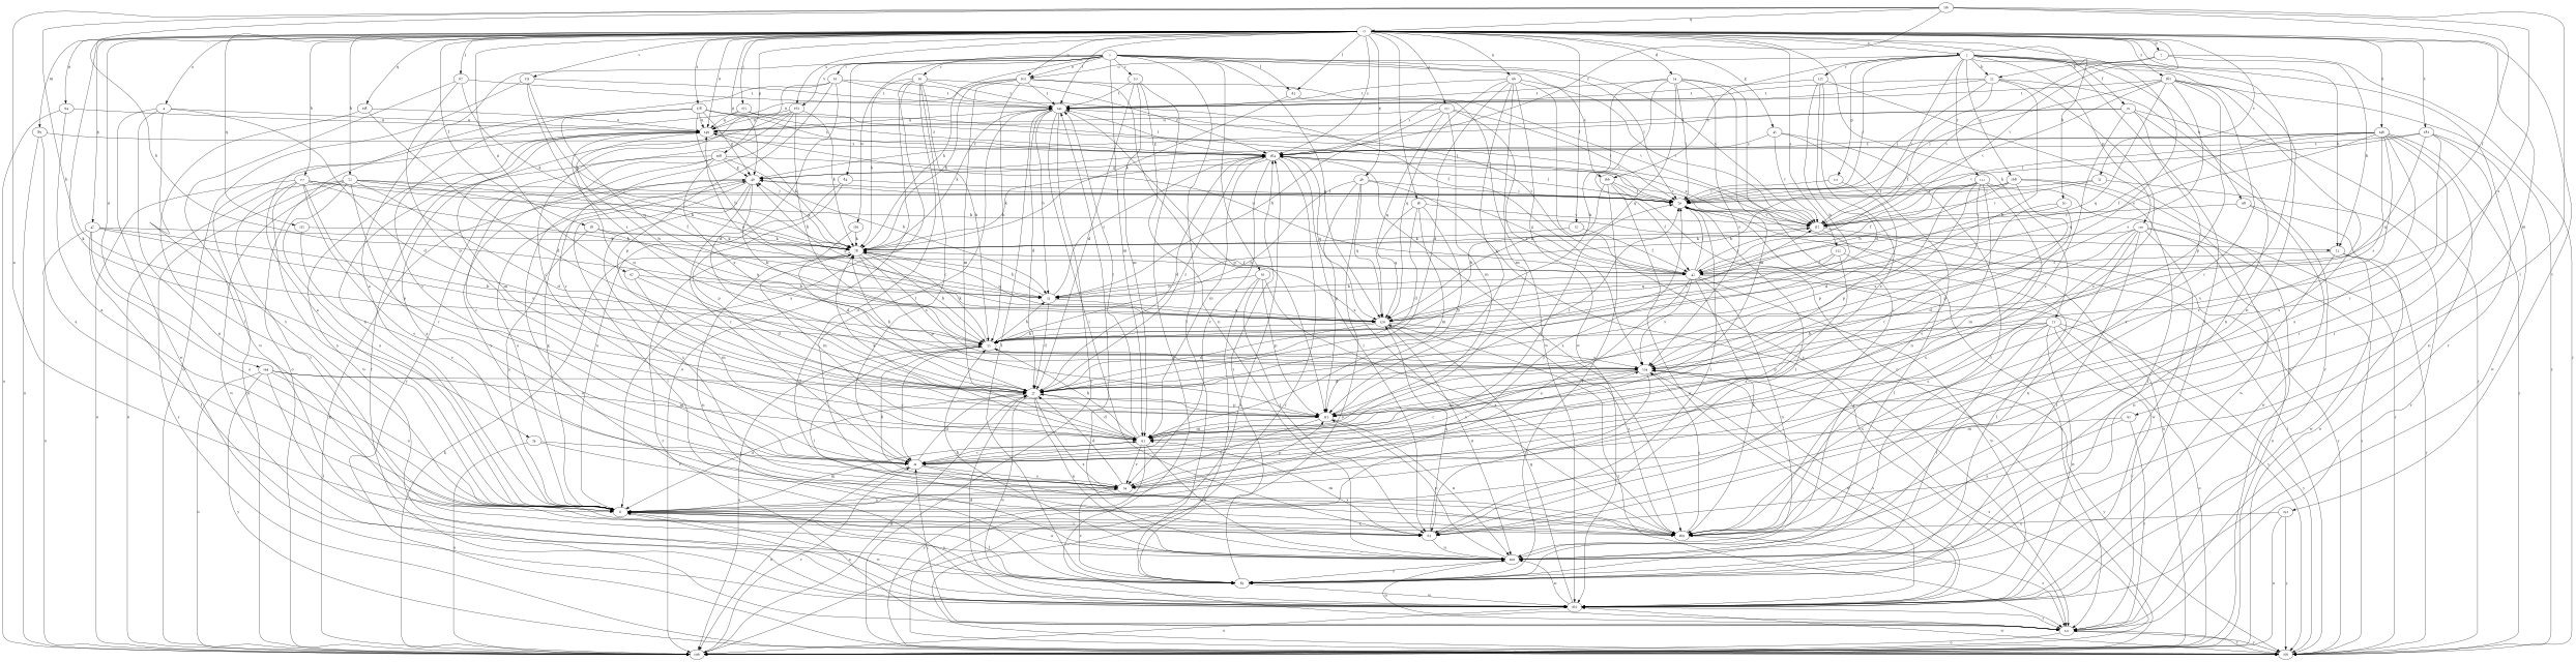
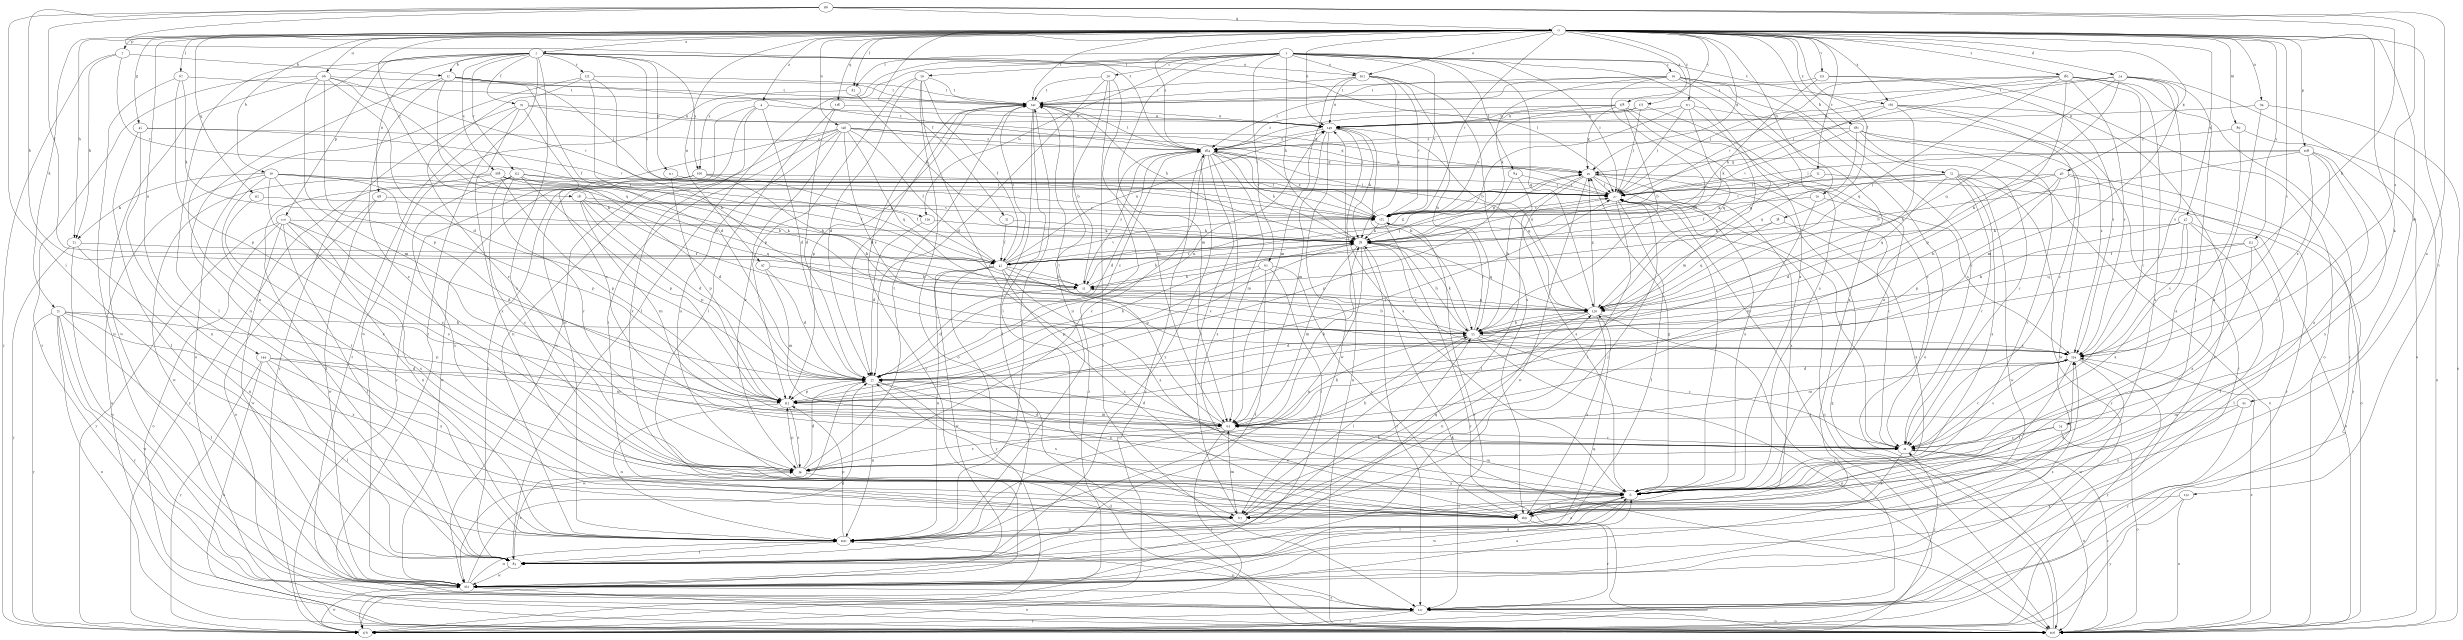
  strict digraph {
    fontname="Playfair Display"
    node [fontname="Playfair Display"]
    edge [fontname="Playfair Display"]
    0
    2
    4
    7
    10
    18
    24
    32
    35
    38
    45
    46
    47
    49
    50
    52
    53
    67
    71
    74
    83
    89
    91
    94
    96
    97
    102
    108
    115
    118
    132
    134
    142
    144
    146
    149
    151
    152
    155
    163
    175
    177
    178
    181
    183
    184
    70
    85
    166
    12
    39
    98
    100
    110
    111
    122
    125
    127
    168
    169
    27
    162
    176
    6
    63
    13
    34
    106
    113
    93
    120
    55
    78
    42
    21
    116
    1
    19
    20
    59
    61
    84
    159
    0 -> 2 [label=a]
    0 -> 4 [label=a]
    0 -> 7 [label=p]
    0 -> 10 [label=b]
    0 -> 18 [label=c]
    0 -> 24 [label=d]
    0 -> 32 [label=e]
    0 -> 35 [label=f]
    0 -> 38 [label=f]
    0 -> 45 [label=g]
    0 -> 46 [label=g]
    0 -> 47 [label=g]
    0 -> 49 [label=g]
    0 -> 50 [label=h]
    0 -> 52 [label=h]
    0 -> 53 [label=h]
    0 -> 67 [label=j]
    0 -> 71 [label=k]
    0 -> 74 [label=k]
    0 -> 83 [label=l]
    0 -> 89 [label=m]
    0 -> 91 [label=m]
    0 -> 94 [label=n]
    0 -> 96 [label=n]
    0 -> 97 [label=n]
    0 -> 102 [label=o]
    0 -> 108 [label=p]
    0 -> 115 [label=q]
    0 -> 118 [label=q]
    0 -> 132 [label=s]
    0 -> 134 [label=s]
    0 -> 142 [label=t]
    0 -> 144 [label=u]
    0 -> 146 [label=u]
    0 -> 149 [label=u]
    0 -> 151 [label=v]
    0 -> 152 [label=v]
    0 -> 155 [label=v]
    0 -> 163 [label=x]
    0 -> 175 [label=y]
    0 -> 177 [label=z]
    0 -> 178 [label=z]
    0 -> 181 [label=z]
    0 -> 183 [label=z]
    0 -> 184 [label=z]
    2 -> 102 [label=o]
    2 -> 155 [label=v]
    2 -> 70 [label=j]
    2 -> 85 [label=l]
    2 -> 166 [label=x]
    2 -> 12 [label=b]
    2 -> 39 [label=f]
    2 -> 98 [label=n]
    2 -> 100 [label=n]
    2 -> 110 [label=p]
    2 -> 111 [label=p]
    2 -> 122 [label=r]
    2 -> 125 [label=r]
    2 -> 127 [label=r]
    2 -> 168 [label=x]
    2 -> 169 [label=x]
    4 -> 149 [label=u]
    4 -> 100 [label=n]
    4 -> 169 [label=x]
    4 -> 27 [label=d]
    4 -> 162 [label=w]
    7 -> 53 [label=h]
    7 -> 155 [label=v]
    7 -> 12 [label=b]
    7 -> 176 [label=y]
    10 -> 53 [label=h]
    10 -> 70 [label=j]
    10 -> 6 [label=a]
    10 -> 63 [label=i]
    10 -> 13 [label=b]
    10 -> 34 [label=e]
    10 -> 106 [label=o]
    10 -> 113 [label=p]
    18 -> 155 [label=v]
    18 -> 27 [label=d]
    18 -> 113 [label=p]
    18 -> 93 [label=m]
    18 -> 120 [label=q]
    24 -> 134 [label=s]
    24 -> 142 [label=t]
    24 -> 70 [label=j]
    24 -> 63 [label=i]
    24 -> 106 [label=o]
    24 -> 93 [label=m]
    24 -> 120 [label=q]
    24 -> 55 [label=h]
    32 -> 155 [label=v]
    32 -> 70 [label=j]
    32 -> 127 [label=r]
    35 -> 78 [label=k]
    35 -> 42 [label=f]
    38 -> 6 [label=a]
    38 -> 120 [label=q]
    38 -> 78 [label=k]
    45 -> 155 [label=v]
    45 -> 184 [label=z]
    45 -> 85 [label=l]
    45 -> 100 [label=n]
    46 -> 70 [label=j]
    46 -> 127 [label=r]
    46 -> 106 [label=o]
    46 -> 113 [label=p]
    46 -> 120 [label=q]
    46 -> 55 [label=h]
    47 -> 134 [label=s]
    47 -> 85 [label=l]
    47 -> 6 [label=a]
    47 -> 106 [label=o]
    47 -> 55 [label=h]
    47 -> 78 [label=k]
    49 -> 70 [label=j]
    49 -> 85 [label=l]
    49 -> 169 [label=x]
    49 -> 162 [label=w]
    49 -> 6 [label=a]
    49 -> 55 [label=h]
    49 -> 21 [label=c]
    50 -> 134 [label=s]
    50 -> 155 [label=v]
    50 -> 93 [label=m]
    52 -> 70 [label=j]
    52 -> 27 [label=d]
    52 -> 162 [label=w]
    52 -> 176 [label=y]
    52 -> 6 [label=a]
    52 -> 106 [label=o]
    52 -> 78 [label=k]
    52 -> 42 [label=f]
    52 -> 21 [label=c]
    53 -> 100 [label=n]
    53 -> 162 [label=w]
    53 -> 176 [label=y]
    53 -> 42 [label=f]
    67 -> 142 [label=t]
    67 -> 162 [label=w]
    67 -> 113 [label=p]
    67 -> 78 [label=k]
    71 -> 85 [label=l]
    71 -> 127 [label=r]
    71 -> 169 [label=x]
    71 -> 162 [label=w]
    71 -> 176 [label=y]
    71 -> 106 [label=o]
    71 -> 113 [label=p]
    71 -> 55 [label=h]
    74 -> 34 [label=e]
    74 -> 106 [label=o]
    74 -> 21 [label=c]
    83 -> 162 [label=w]
    83 -> 78 [label=k]
    89 -> 184 [label=z]
    89 -> 6 [label=a]
    89 -> 106 [label=o]
    91 -> 127 [label=r]
    91 -> 169 [label=x]
    91 -> 93 [label=m]
    94 -> 149 [label=u]
    94 -> 6 [label=a]
    94 -> 106 [label=o]
    96 -> 142 [label=t]
    96 -> 155 [label=v]
    96 -> 127 [label=r]
    96 -> 27 [label=d]
    96 -> 162 [label=w]
    96 -> 113 [label=p]
    96 -> 93 [label=m]
    96 -> 120 [label=q]
    97 -> 27 [label=d]
    97 -> 13 [label=b]
    97 -> 93 [label=m]
    102 -> 142 [label=t]
    102 -> 149 [label=u]
    102 -> 155 [label=v]
    102 -> 169 [label=x]
    102 -> 93 [label=m]
    102 -> 55 [label=h]
    102 -> 78 [label=k]
    108 -> 49 [label=g]
    108 -> 134 [label=s]
    108 -> 70 [label=j]
    108 -> 169 [label=x]
    108 -> 6 [label=a]
    108 -> 13 [label=b]
    108 -> 21 [label=c]
    115 -> 34 [label=e]
-   115 -> 78 [label=k]
+   115 -> 159 [label=k]
    118 -> 149 [label=u]
    118 -> 27 [label=d]
    118 -> 63 [label=i]
    132 -> 85 [label=l]
    132 -> 6 [label=a]
    132 -> 120 [label=q]
    132 -> 42 [label=f]
    134 -> 27 [label=d]
    134 -> 162 [label=w]
    134 -> 176 [label=y]
    134 -> 63 [label=i]
    134 -> 93 [label=m]
    134 -> 21 [label=c]
    142 -> 149 [label=u]
    142 -> 85 [label=l]
    142 -> 27 [label=d]
    142 -> 176 [label=y]
    142 -> 63 [label=i]
    142 -> 13 [label=b]
    142 -> 113 [label=p]
    142 -> 78 [label=k]
    144 -> 85 [label=l]
    144 -> 27 [label=d]
    144 -> 176 [label=y]
    144 -> 6 [label=a]
    144 -> 106 [label=o]
    144 -> 93 [label=m]
    146 -> 49 [label=g]
    146 -> 134 [label=s]
    146 -> 184 [label=z]
    146 -> 70 [label=j]
    146 -> 100 [label=n]
    146 -> 176 [label=y]
    146 -> 6 [label=a]
    146 -> 63 [label=i]
    146 -> 34 [label=e]
    146 -> 120 [label=q]
    146 -> 42 [label=f]
    149 -> 184 [label=z]
    149 -> 162 [label=w]
    149 -> 6 [label=a]
    149 -> 93 [label=m]
    149 -> 55 [label=h]
    149 -> 78 [label=k]
    151 -> 134 [label=s]
    151 -> 142 [label=t]
    151 -> 106 [label=o]
    151 -> 78 [label=k]
    152 -> 169 [label=x]
    152 -> 176 [label=y]
    152 -> 106 [label=o]
    155 -> 184 [label=z]
    155 -> 127 [label=r]
    155 -> 176 [label=y]
    155 -> 78 [label=k]
    163 -> 149 [label=u]
    163 -> 127 [label=r]
    163 -> 176 [label=y]
    163 -> 55 [label=h]
    163 -> 78 [label=k]
    163 -> 21 [label=c]
    175 -> 149 [label=u]
    175 -> 184 [label=z]
    175 -> 70 [label=j]
    175 -> 6 [label=a]
    177 -> 134 [label=s]
    177 -> 149 [label=u]
    177 -> 70 [label=j]
    177 -> 13 [label=b]
    177 -> 93 [label=m]
    177 -> 120 [label=q]
    178 -> 49 [label=g]
    178 -> 149 [label=u]
    178 -> 155 [label=v]
    178 -> 184 [label=z]
    178 -> 13 [label=b]
    178 -> 120 [label=q]
    178 -> 21 [label=c]
    181 -> 155 [label=v]
    181 -> 184 [label=z]
    181 -> 162 [label=w]
    181 -> 63 [label=i]
    181 -> 120 [label=q]
    181 -> 21 [label=c]
    183 -> 134 [label=s]
    183 -> 142 [label=t]
    183 -> 155 [label=v]
    183 -> 70 [label=j]
    183 -> 169 [label=x]
    183 -> 176 [label=y]
    183 -> 113 [label=p]
    183 -> 120 [label=q]
    183 -> 21 [label=c]
    184 -> 49 [label=g]
    184 -> 142 [label=t]
    184 -> 155 [label=v]
    184 -> 169 [label=x]
    184 -> 27 [label=d]
    184 -> 176 [label=y]
    184 -> 63 [label=i]
    184 -> 34 [label=e]
    184 -> 93 [label=m]
    184 -> 120 [label=q]
    184 -> 78 [label=k]
    70 -> 155 [label=v]
    70 -> 85 [label=l]
    70 -> 63 [label=i]
    70 -> 106 [label=o]
    85 -> 184 [label=z]
    85 -> 162 [label=w]
    85 -> 6 [label=a]
    85 -> 34 [label=e]
    166 -> 70 [label=j]
    166 -> 85 [label=l]
    166 -> 162 [label=w]
    166 -> 55 [label=h]
    166 -> 42 [label=f]
    12 -> 142 [label=t]
    12 -> 184 [label=z]
    12 -> 70 [label=j]
    12 -> 100 [label=n]
    12 -> 34 [label=e]
    12 -> 55 [label=h]
    12 -> 42 [label=f]
    39 -> 49 [label=g]
    39 -> 149 [label=u]
    39 -> 127 [label=r]
    39 -> 169 [label=x]
    39 -> 176 [label=y]
    39 -> 21 [label=c]
    98 -> 155 [label=v]
    98 -> 162 [label=w]
    98 -> 106 [label=o]
    100 -> 142 [label=t]
    100 -> 85 [label=l]
    100 -> 6 [label=a]
    100 -> 113 [label=p]
    100 -> 55 [label=h]
    110 -> 85 [label=l]
    110 -> 100 [label=n]
    110 -> 169 [label=x]
    110 -> 27 [label=d]
    110 -> 162 [label=w]
    110 -> 176 [label=y]
    110 -> 106 [label=o]
    110 -> 78 [label=k]
    111 -> 70 [label=j]
    111 -> 113 [label=p]
    122 -> 70 [label=j]
    122 -> 169 [label=x]
    122 -> 27 [label=d]
    122 -> 176 [label=y]
    122 -> 13 [label=b]
    122 -> 34 [label=e]
    122 -> 113 [label=p]
    122 -> 21 [label=c]
    125 -> 142 [label=t]
    125 -> 27 [label=d]
    125 -> 34 [label=e]
    125 -> 106 [label=o]
    125 -> 55 [label=h]
    127 -> 100 [label=n]
    127 -> 176 [label=y]
    127 -> 106 [label=o]
    127 -> 21 [label=c]
    168 -> 70 [label=j]
    168 -> 85 [label=l]
    168 -> 162 [label=w]
    168 -> 13 [label=b]
    168 -> 113 [label=p]
    168 -> 42 [label=f]
    169 -> 134 [label=s]
    169 -> 127 [label=r]
    27 -> 149 [label=u]
    27 -> 184 [label=z]
    27 -> 100 [label=n]
    27 -> 169 [label=x]
    27 -> 162 [label=w]
    27 -> 6 [label=a]
    27 -> 113 [label=p]
    27 -> 78 [label=k]
    162 -> 134 [label=s]
    162 -> 100 [label=n]
    162 -> 127 [label=r]
    162 -> 27 [label=d]
    162 -> 6 [label=a]
    162 -> 106 [label=o]
    162 -> 120 [label=q]
    176 -> 184 [label=z]
    176 -> 70 [label=j]
    176 -> 127 [label=r]
    176 -> 162 [label=w]
    6 -> 49 [label=g]
    6 -> 70 [label=j]
    6 -> 85 [label=l]
    6 -> 169 [label=x]
    6 -> 162 [label=w]
    6 -> 63 [label=i]
    6 -> 93 [label=m]
    63 -> 70 [label=j]
    63 -> 100 [label=n]
    63 -> 93 [label=m]
    63 -> 120 [label=q]
    13 -> 184 [label=z]
    13 -> 27 [label=d]
    13 -> 120 [label=q]
    13 -> 78 [label=k]
    34 -> 142 [label=t]
    34 -> 27 [label=d]
    34 -> 6 [label=a]
    34 -> 113 [label=p]
    34 -> 55 [label=h]
    106 -> 49 [label=g]
    106 -> 134 [label=s]
    106 -> 149 [label=u]
    106 -> 27 [label=d]
    106 -> 78 [label=k]
    106 -> 21 [label=c]
    113 -> 70 [label=j]
    113 -> 100 [label=n]
    113 -> 34 [label=e]
    113 -> 93 [label=m]
    93 -> 142 [label=t]
    93 -> 100 [label=n]
    93 -> 27 [label=d]
    93 -> 176 [label=y]
    93 -> 34 [label=e]
    93 -> 55 [label=h]
    93 -> 78 [label=k]
    93 -> 21 [label=c]
    120 -> 49 [label=g]
    120 -> 149 [label=u]
    120 -> 100 [label=n]
    120 -> 127 [label=r]
    120 -> 169 [label=x]
    120 -> 27 [label=d]
    120 -> 55 [label=h]
    55 -> 134 [label=s]
    55 -> 155 [label=v]
    55 -> 63 [label=i]
    55 -> 13 [label=b]
    55 -> 106 [label=o]
    55 -> 78 [label=k]
    55 -> 21 [label=c]
    78 -> 49 [label=g]
    78 -> 134 [label=s]
    78 -> 100 [label=n]
    78 -> 127 [label=r]
    78 -> 113 [label=p]
    78 -> 93 [label=m]
    78 -> 120 [label=q]
    78 -> 55 [label=h]
    78 -> 42 [label=f]
    42 -> 49 [label=g]
    42 -> 134 [label=s]
    42 -> 142 [label=t]
    42 -> 149 [label=u]
    42 -> 155 [label=v]
    42 -> 70 [label=j]
    42 -> 100 [label=n]
    42 -> 169 [label=x]
    42 -> 162 [label=w]
    42 -> 176 [label=y]
    42 -> 6 [label=a]
    42 -> 13 [label=b]
    21 -> 134 [label=s]
    21 -> 70 [label=j]
    21 -> 169 [label=x]
    21 -> 27 [label=d]
    21 -> 34 [label=e]
    21 -> 106 [label=o]
    116 -> 0 [label=q]
    116 -> 134 [label=s]
    116 -> 184 [label=z]
    116 -> 6 [label=a]
    116 -> 63 [label=i]
    116 -> 13 [label=b]
    116 -> 55 [label=h]
    116 -> 42 [label=f]
    1 -> 83 [label=l]
    1 -> 102 [label=o]
    1 -> 155 [label=v]
    1 -> 163 [label=x]
    1 -> 70 [label=j]
    1 -> 85 [label=l]
    1 -> 166 [label=x]
    1 -> 6 [label=a]
    1 -> 93 [label=m]
    1 -> 120 [label=q]
    1 -> 78 [label=k]
    1 -> 19 [label=c]
    1 -> 20 [label=c]
    1 -> 59 [label=i]
    1 -> 61 [label=i]
    1 -> 84 [label=l]
    1 -> 159 [label=w]
    19 -> 142 [label=t]
    19 -> 184 [label=z]
    19 -> 169 [label=x]
    19 -> 6 [label=a]
    19 -> 106 [label=o]
    19 -> 55 [label=h]
    19 -> 78 [label=k]
    19 -> 21 [label=c]
    20 -> 142 [label=t]
    20 -> 100 [label=n]
    20 -> 127 [label=r]
    20 -> 27 [label=d]
    20 -> 93 [label=m]
    59 -> 142 [label=t]
    59 -> 27 [label=d]
    59 -> 106 [label=o]
    59 -> 113 [label=p]
    59 -> 42 [label=f]
    59 -> 21 [label=c]
    61 -> 85 [label=l]
    61 -> 169 [label=x]
    61 -> 63 [label=i]
    61 -> 13 [label=b]
    61 -> 113 [label=p]
    84 -> 70 [label=j]
    84 -> 6 [label=a]
    84 -> 113 [label=p]
    159 -> 27 [label=d]
    159 -> 78 [label=k]
  }
